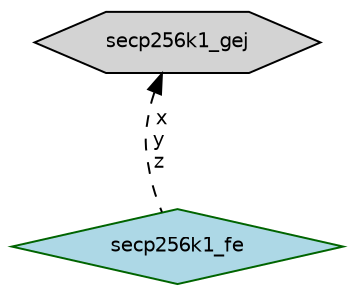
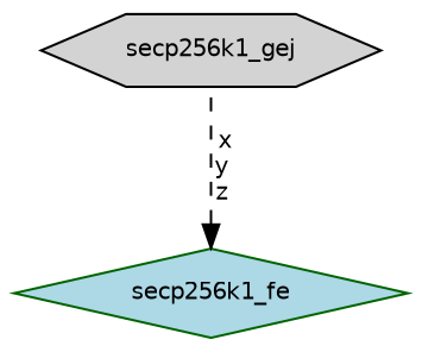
  digraph {
    node [fontname=Helvetica fontsize=10 style=filled]
    n1 [color=black fillcolor=lightgrey fontcolor=black height=0.2 label=secp256k1_gej shape=hexagon width=0.4]
    n2 [color=darkgreen fillcolor=lightblue height=0.2 label=secp256k1_fe shape=diamond width=0.4]
-   n1 -> n2 [color=black dir=back fontname=Helvetica fontsize=10 label=" x\ny\nz" labelfontname=Helvetica labelfontsize=10 style=dashed]
+   n2 -> n1 [color=black dir=back fontname=Helvetica fontsize=10 label=" x\ny\nz" labelfontname=Helvetica labelfontsize=10 style=dashed]
  }
